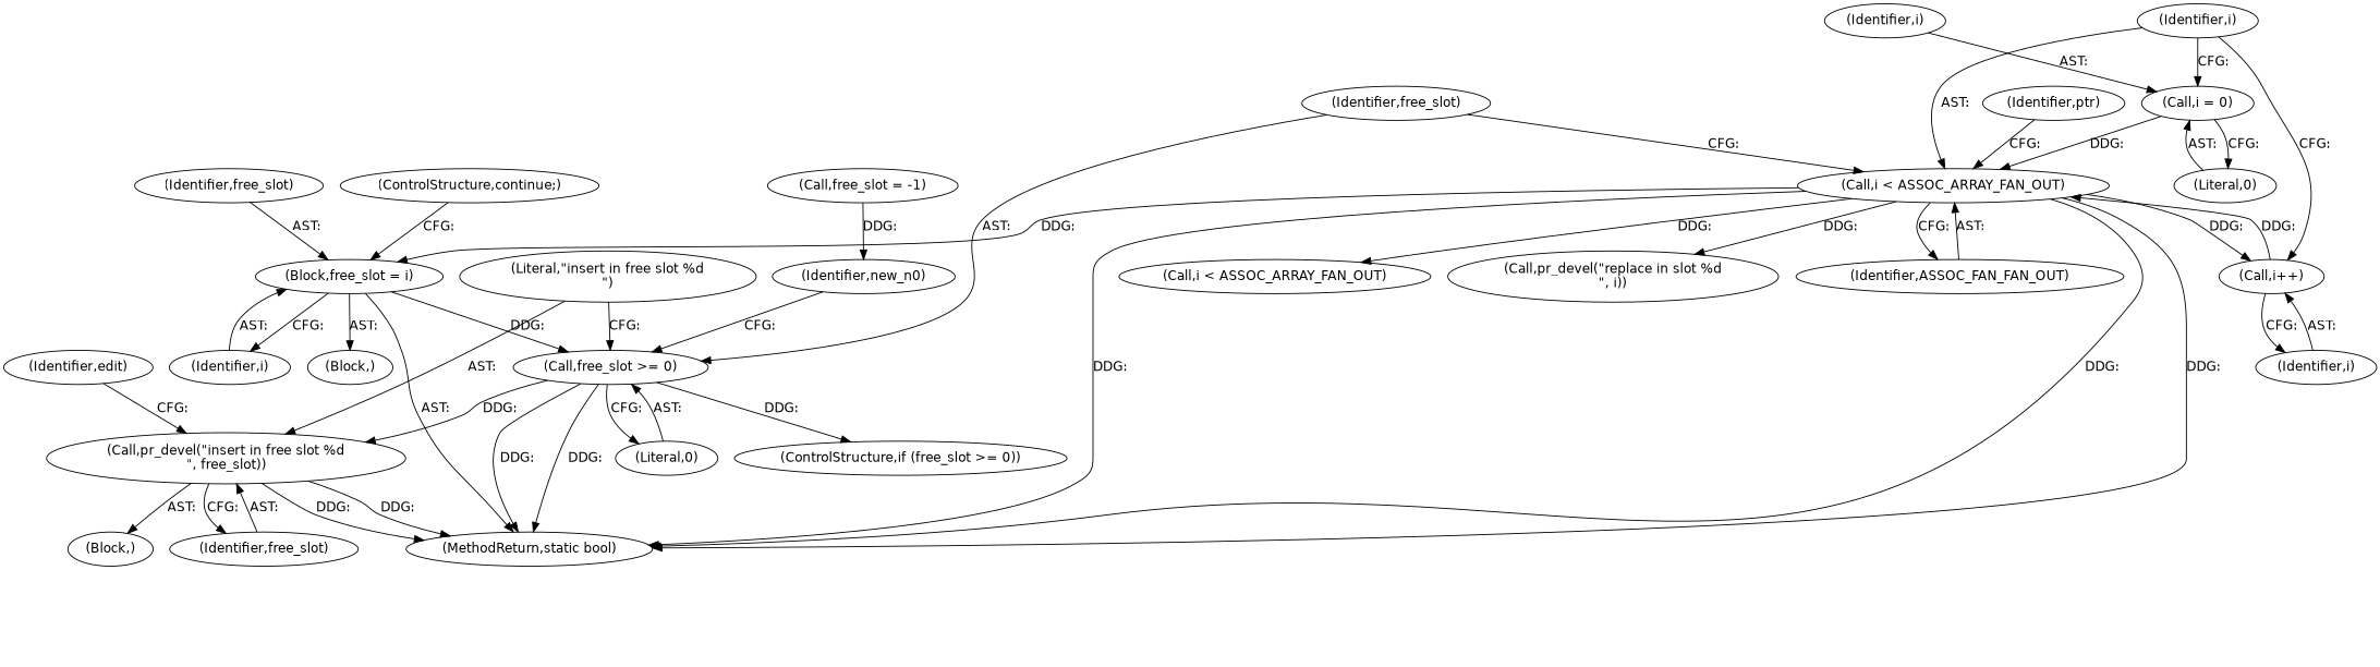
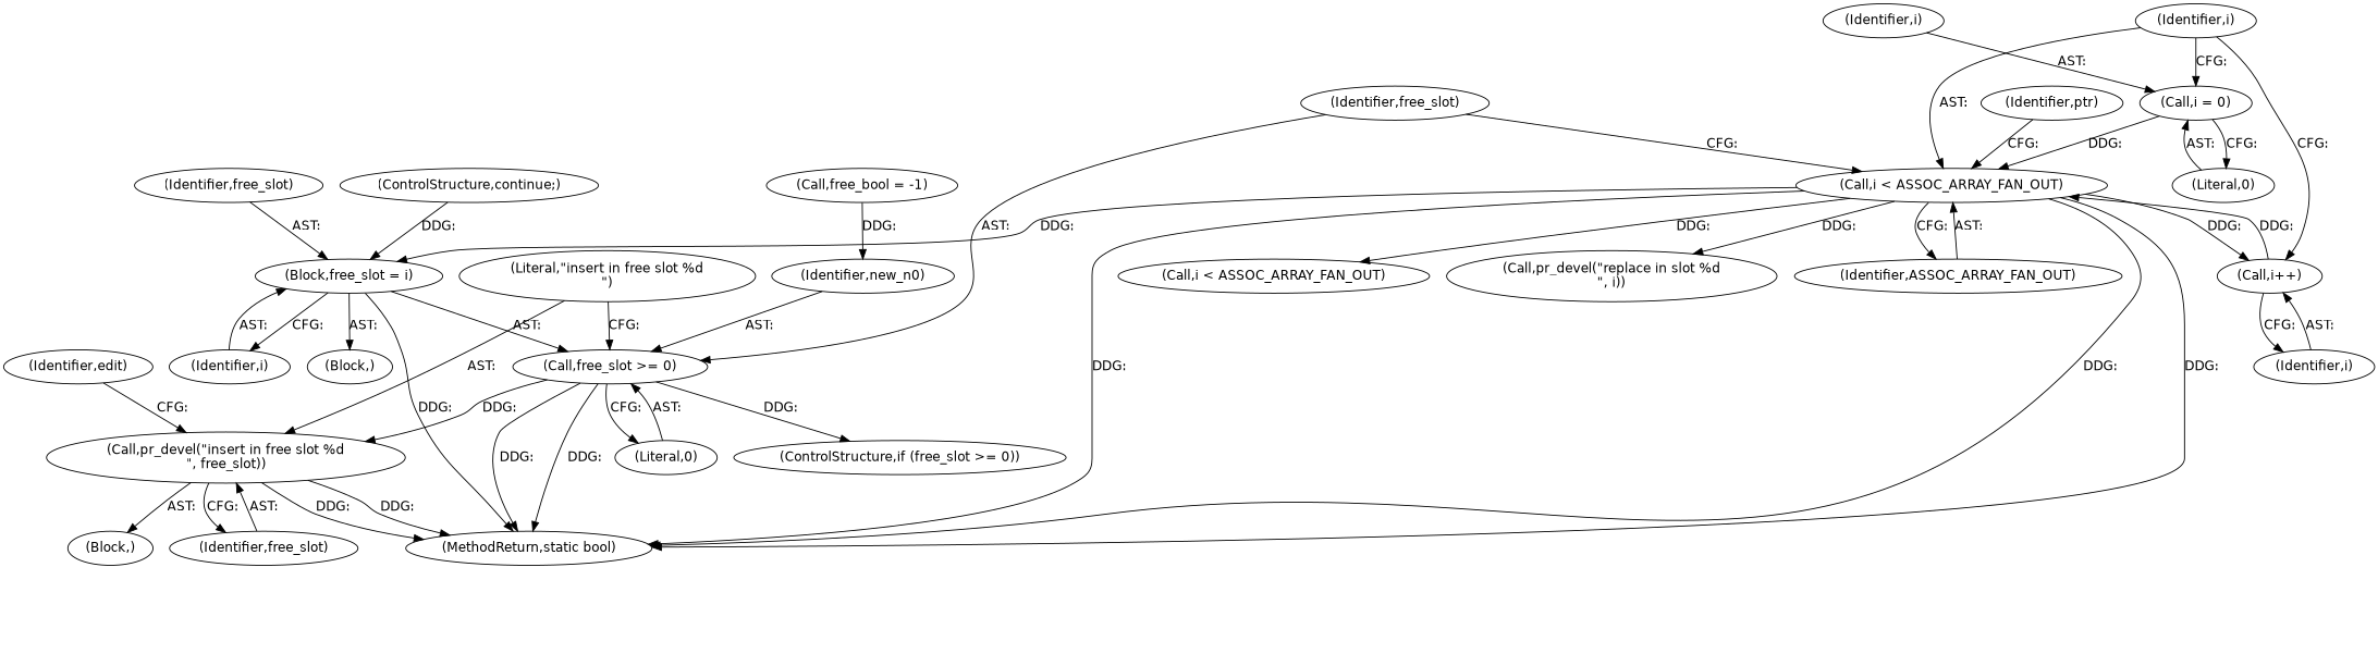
  digraph {
    fontname="DejaVu Sans"
    node [fontname="DejaVu Sans"]
    edge [fontname="DejaVu Sans"]
    n1 [label="(Block,free_slot = i)"]
    n2 [label="(Call,free_slot >= 0)"]
    n3 [label="(Identifier,i)"]
    n4 [label="(MethodReturn,static bool)"]
    n5 [label="(Block,)"]
    n6 [label="(Call,pr_devel(\"insert in free slot %d\n\", free_slot))"]
    n7 [label="(Literal,0)"]
    n8 [label="(ControlStructure,if (free_slot >= 0))"]
    n9 [label="(Call,i < ASSOC_ARRAY_FAN_OUT)"]
    n10 [label="(Call,i++)"]
    n11 [label="(Call,i < ASSOC_ARRAY_FAN_OUT)"]
    n12 [label="(Call,pr_devel(\"replace in slot %d\n\", i))"]
-   n13 [label="(Identifier,ASSOC_FAN_FAN_OUT)"]
+   n13 [label="(Identifier,ASSOC_ARRAY_FAN_OUT)"]
    n14 [label="(Identifier,i)"]
    n15 [label="(Call,i = 0)"]
    n16 [label="(Literal,0)"]
    n17 [label="(Identifier,free_slot)"]
    n18 [label="(Block,)"]
    n19 [label="(ControlStructure,continue;)"]
    n20 [label="(Identifier,i)"]
    n21 [label="(Identifier,ptr)"]
-   n22 [label="(Call,free_slot = -1)"]
+   n22 [label="(Call,free_bool = -1)"]
    n23 [label="(Identifier,new_n0)"]
    n24 [label="(Identifier,i)"]
    n25 [label="(Literal,\"insert in free slot %d\n\")"]
    n26 [label="(Identifier,edit)"]
    n27 [label="(Identifier,free_slot)"]
    n28 [label="(Identifier,free_slot)"]
-   n1 -> n2 [label="DDG: "]
+   n1 -> n2 [label="AST: "]
    n1 -> n3 [label="CFG: "]
-   n1 -> n4 [label="AST: "]
+   n1 -> n4 [label="DDG: "]
    n1 -> n5 [label="AST: "]
    n2 -> n4 [label="DDG: "]
    n2 -> n4 [label="DDG: "]
    n2 -> n6 [label="DDG: "]
    n2 -> n7 [label="CFG: "]
    n2 -> n8 [label="DDG: "]
    n3 -> n1 [label="AST: "]
    n6 -> n4 [label="DDG: "]
    n6 -> n4 [label="DDG: "]
    n6 -> n17 [label="CFG: "]
    n6 -> n18 [label="AST: "]
    n7 -> n2 [label="AST: "]
    n9 -> n1 [label="DDG: "]
    n9 -> n4 [label="DDG: "]
    n9 -> n4 [label="DDG: "]
    n9 -> n4 [label="DDG: "]
    n9 -> n10 [label="DDG: "]
    n9 -> n11 [label="DDG: "]
    n9 -> n12 [label="DDG: "]
    n9 -> n13 [label="CFG: "]
    n10 -> n9 [label="DDG: "]
    n10 -> n14 [label="CFG: "]
    n13 -> n9 [label="AST: "]
    n14 -> n10 [label="AST: "]
    n15 -> n9 [label="DDG: "]
    n15 -> n16 [label="CFG: "]
    n16 -> n15 [label="AST: "]
    n17 -> n6 [label="AST: "]
-   n19 -> n1 [label="CFG: "]
+   n19 -> n1 [label="DDG: "]
    n20 -> n15 [label="AST: "]
    n21 -> n9 [label="CFG: "]
    n22 -> n23 [label="DDG: "]
-   n23 -> n2 [label="CFG: "]
+   n23 -> n2 [label="AST: "]
    n24 -> n9 [label="AST: "]
    n24 -> n10 [label="CFG: "]
    n24 -> n15 [label="CFG: "]
    n25 -> n2 [label="CFG: "]
    n25 -> n6 [label="AST: "]
    n26 -> n6 [label="CFG: "]
    n27 -> n1 [label="AST: "]
    n28 -> n2 [label="AST: "]
    n28 -> n9 [label="CFG: "]
  }
